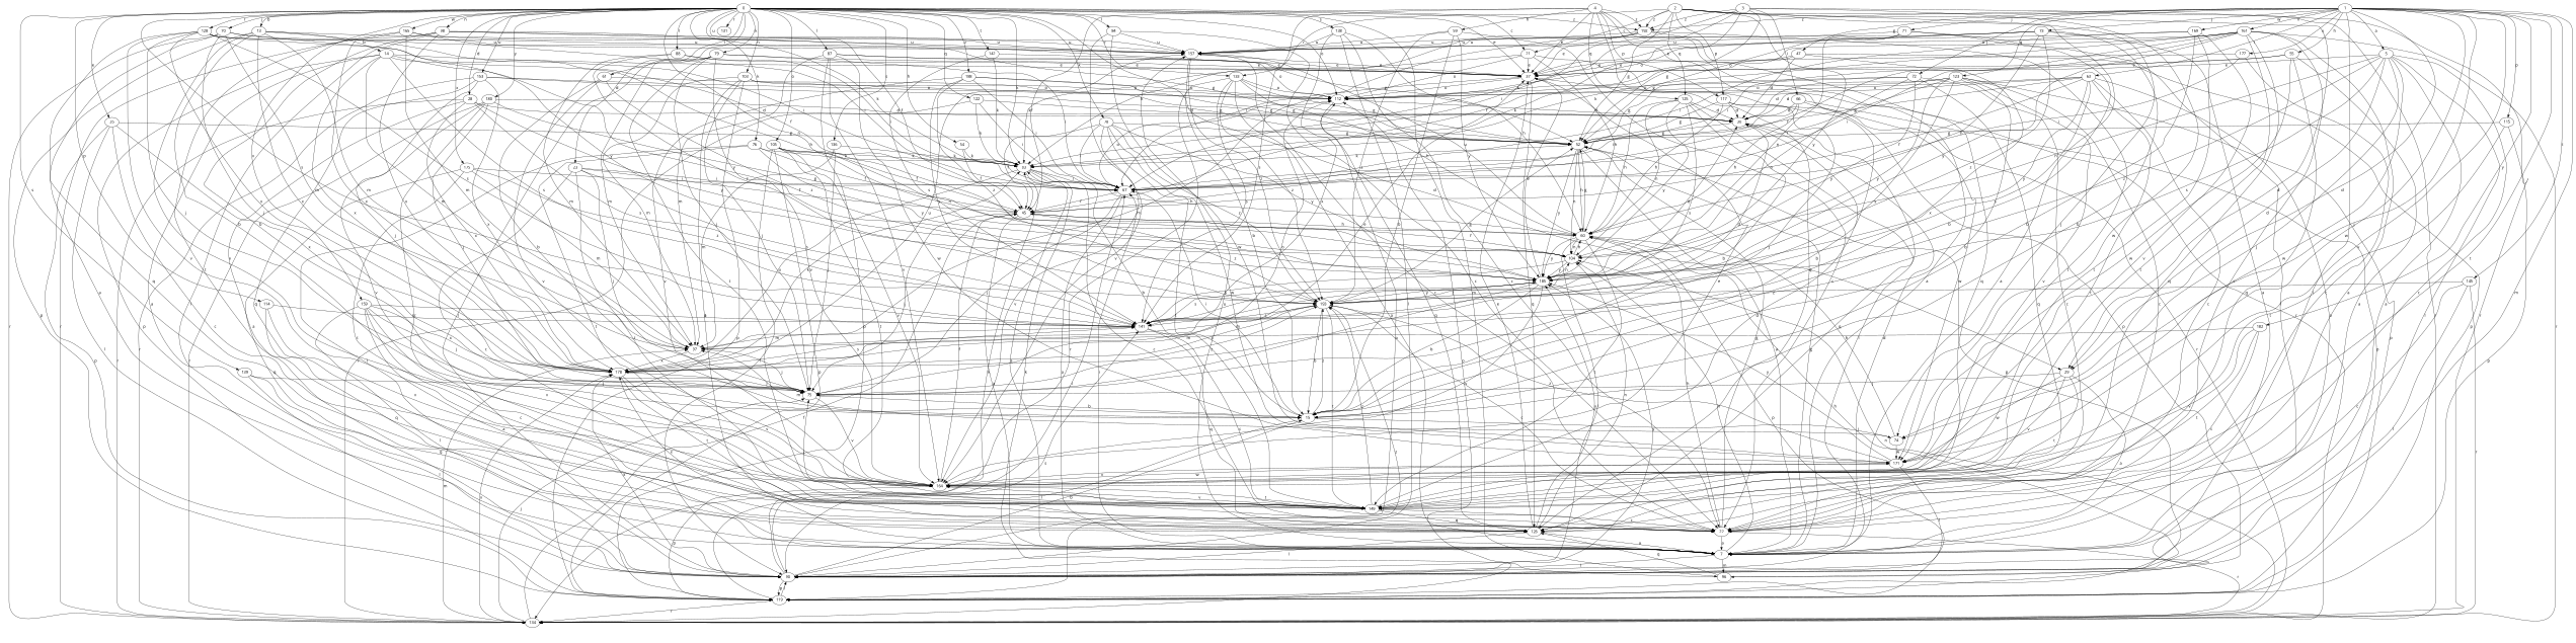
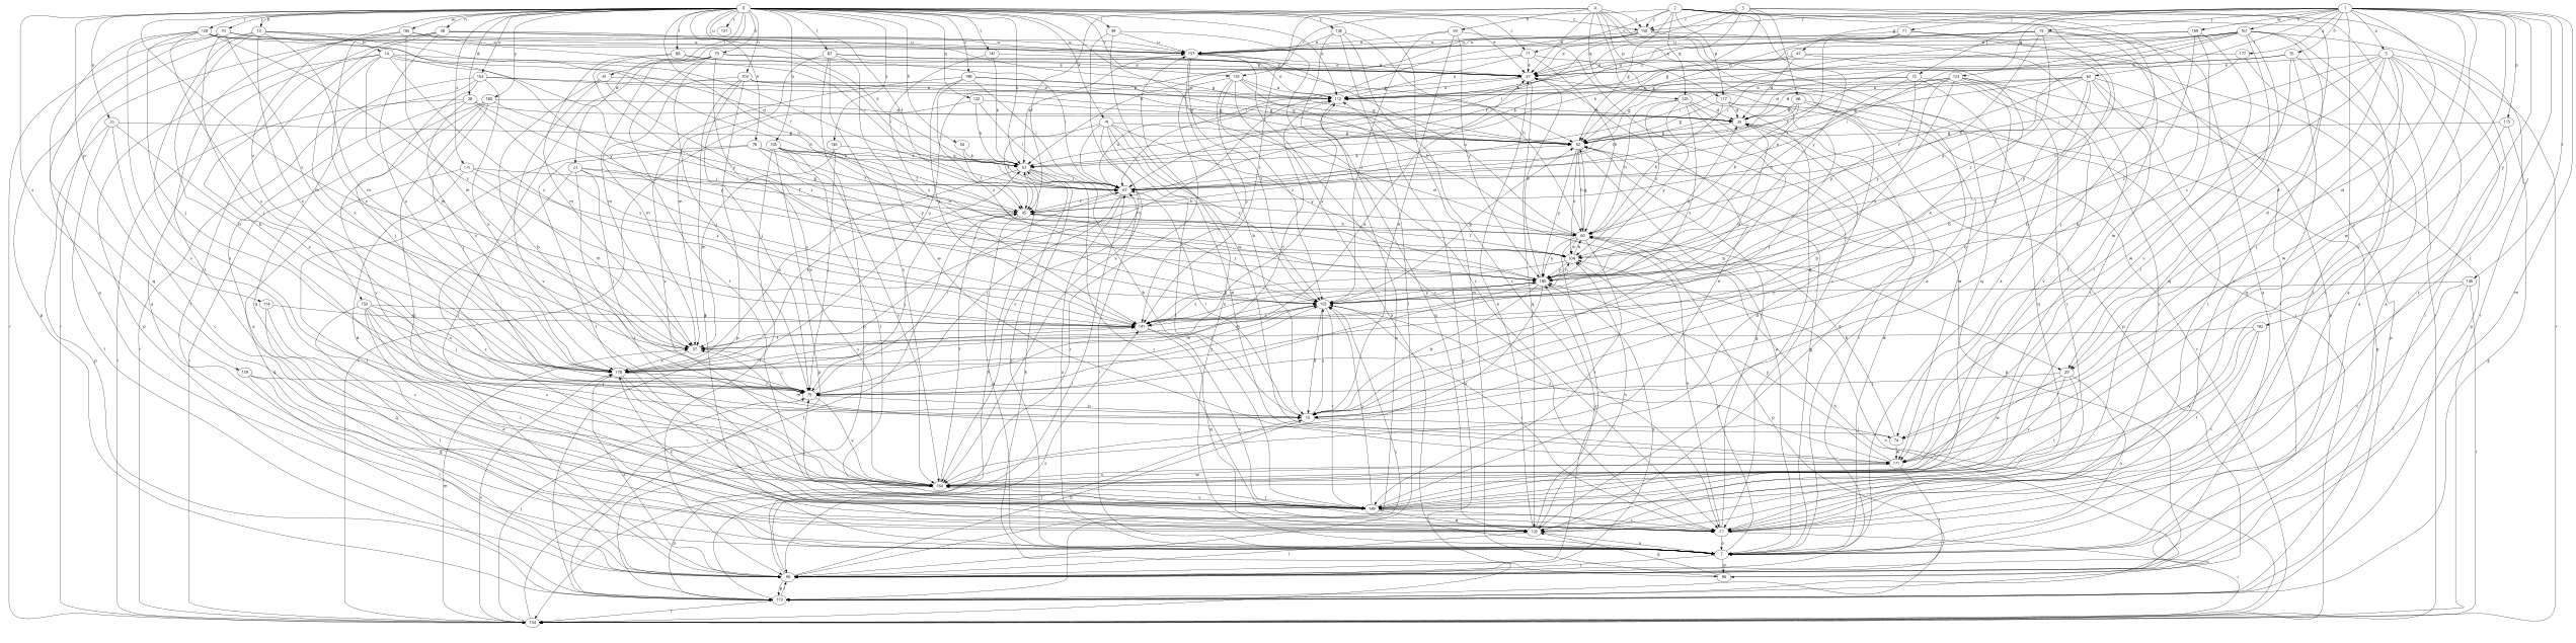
  strict digraph {
    fontname="Open Sans"
    node [fontname="Open Sans"]
    edge [fontname="Open Sans"]
    0
    13
    21
    23
    28
    29
    35
    37
    45
    54
    61
    70
    76
    78
    79
    83
    84
    87
    88
    96
    98
    103
    104
    105
    112
    114
    122
    128
    131
    133
    136
    138
    139
    141
    142
    153
    157
    159
    165
    175
    180
    188
    192
    164
    67
    14
    15
    97
    119
    178
    60
    149
    22
    75
    7
    134
    185
    30
    171
    90
    52
    126
    193
    1
    5
    47
    55
    63
    71
    72
    73
    74
    115
    123
    145
    161
    169
    177
    182
    2
    117
    125
    3
    66
    4
    59
    0 -> 13 [label=b]
    0 -> 21 [label=c]
    0 -> 23 [label=d]
    0 -> 28 [label=d]
    0 -> 29 [label=d]
    0 -> 35 [label=e]
    0 -> 37 [label=e]
    0 -> 45 [label=f]
    0 -> 54 [label=h]
    0 -> 61 [label=i]
    0 -> 70 [label=j]
    0 -> 76 [label=k]
    0 -> 78 [label=k]
    0 -> 79 [label=k]
    0 -> 83 [label=k]
    0 -> 84 [label=l]
    0 -> 87 [label=l]
    0 -> 88 [label=l]
    0 -> 96 [label=m]
    0 -> 98 [label=n]
    0 -> 103 [label=n]
    0 -> 104 [label=n]
    0 -> 105 [label=o]
    0 -> 112 [label=o]
    0 -> 114 [label=p]
    0 -> 122 [label=q]
    0 -> 128 [label=r]
    0 -> 131 [label=r]
    0 -> 133 [label=r]
    0 -> 136 [label=s]
    0 -> 138 [label=s]
    0 -> 139 [label=s]
    0 -> 141 [label=s]
    0 -> 142 [label=t]
    0 -> 153 [label=u]
    0 -> 157 [label=u]
    0 -> 159 [label=v]
    0 -> 165 [label=w]
    0 -> 175 [label=x]
    0 -> 180 [label=y]
    0 -> 188 [label=z]
    0 -> 192 [label=z]
    13 -> 157 [label=u]
    13 -> 164 [label=v]
    13 -> 67 [label=i]
    13 -> 14 [label=b]
    13 -> 15 [label=b]
    13 -> 97 [label=m]
    13 -> 119 [label=p]
    13 -> 178 [label=x]
    21 -> 37 [label=e]
    21 -> 83 [label=k]
    21 -> 112 [label=o]
    21 -> 119 [label=p]
    21 -> 60 [label=h]
    23 -> 45 [label=f]
    23 -> 141 [label=s]
    23 -> 67 [label=i]
    23 -> 149 [label=t]
    23 -> 22 [label=c]
    23 -> 75 [label=j]
    28 -> 141 [label=s]
    28 -> 178 [label=x]
    28 -> 7 [label=a]
    28 -> 134 [label=r]
    28 -> 185 [label=y]
    28 -> 30 [label=d]
    29 -> 164 [label=v]
    29 -> 149 [label=t]
    29 -> 75 [label=j]
    29 -> 7 [label=a]
    29 -> 171 [label=w]
    35 -> 119 [label=p]
    35 -> 178 [label=x]
    35 -> 22 [label=c]
    35 -> 90 [label=l]
    35 -> 52 [label=g]
    37 -> 112 [label=o]
    37 -> 97 [label=m]
    37 -> 134 [label=r]
    37 -> 126 [label=q]
    45 -> 60 [label=h]
    45 -> 75 [label=j]
    45 -> 7 [label=a]
    45 -> 193 [label=z]
    54 -> 45 [label=f]
    54 -> 83 [label=k]
    61 -> 112 [label=o]
    61 -> 164 [label=v]
    61 -> 15 [label=b]
    61 -> 193 [label=z]
    70 -> 157 [label=u]
    70 -> 97 [label=m]
    70 -> 75 [label=j]
    70 -> 7 [label=a]
    70 -> 134 [label=r]
    70 -> 185 [label=y]
    76 -> 45 [label=f]
    76 -> 83 [label=k]
    76 -> 149 [label=t]
    76 -> 185 [label=y]
    76 -> 90 [label=l]
    78 -> 45 [label=f]
    78 -> 164 [label=v]
    78 -> 67 [label=i]
    78 -> 149 [label=t]
    78 -> 185 [label=y]
    78 -> 171 [label=w]
    78 -> 52 [label=g]
    78 -> 193 [label=z]
    79 -> 37 [label=e]
    79 -> 164 [label=v]
    79 -> 67 [label=i]
    79 -> 97 [label=m]
    79 -> 149 [label=t]
    79 -> 75 [label=j]
    79 -> 90 [label=l]
    83 -> 67 [label=i]
    83 -> 15 [label=b]
    83 -> 178 [label=x]
    83 -> 60 [label=h]
    83 -> 22 [label=c]
    83 -> 7 [label=a]
    84 -> 157 [label=u]
    84 -> 164 [label=v]
    84 -> 22 [label=c]
    84 -> 171 [label=w]
    87 -> 37 [label=e]
    87 -> 112 [label=o]
    87 -> 164 [label=v]
    87 -> 97 [label=m]
    87 -> 119 [label=p]
    87 -> 171 [label=w]
    88 -> 37 [label=e]
    88 -> 67 [label=i]
    88 -> 97 [label=m]
    88 -> 193 [label=z]
    96 -> 83 [label=k]
    96 -> 60 [label=h]
    96 -> 126 [label=q]
    98 -> 83 [label=k]
    98 -> 157 [label=u]
    98 -> 15 [label=b]
    98 -> 178 [label=x]
    98 -> 134 [label=r]
    98 -> 90 [label=l]
    98 -> 52 [label=g]
    103 -> 112 [label=o]
    103 -> 97 [label=m]
    103 -> 119 [label=p]
    103 -> 75 [label=j]
    103 -> 7 [label=a]
    103 -> 52 [label=g]
    104 -> 45 [label=f]
    104 -> 141 [label=s]
    104 -> 60 [label=h]
    104 -> 185 [label=y]
    105 -> 45 [label=f]
    105 -> 83 [label=k]
    105 -> 104 [label=n]
    105 -> 164 [label=v]
    105 -> 119 [label=p]
    105 -> 149 [label=t]
    105 -> 90 [label=l]
    112 -> 30 [label=d]
    112 -> 126 [label=q]
    114 -> 141 [label=s]
    114 -> 164 [label=v]
    114 -> 126 [label=q]
    122 -> 83 [label=k]
    122 -> 67 [label=i]
    122 -> 134 [label=r]
    122 -> 30 [label=d]
    128 -> 45 [label=f]
    128 -> 141 [label=s]
    128 -> 157 [label=u]
    128 -> 164 [label=v]
    128 -> 178 [label=x]
    128 -> 75 [label=j]
    128 -> 52 [label=g]
    128 -> 126 [label=q]
    133 -> 112 [label=o]
    133 -> 141 [label=s]
    133 -> 60 [label=h]
    133 -> 7 [label=a]
    133 -> 134 [label=r]
    133 -> 52 [label=g]
    133 -> 193 [label=z]
    136 -> 83 [label=k]
    136 -> 97 [label=m]
    136 -> 75 [label=j]
    138 -> 157 [label=u]
    138 -> 178 [label=x]
    138 -> 60 [label=h]
    138 -> 22 [label=c]
    138 -> 90 [label=l]
    139 -> 75 [label=j]
    139 -> 90 [label=l]
    139 -> 126 [label=q]
-   141 -> 97 [label=m]
+   141 -> 97 [label=f]
    141 -> 22 [label=c]
    141 -> 30 [label=d]
    141 -> 126 [label=q]
    142 -> 37 [label=e]
    142 -> 83 [label=k]
    142 -> 141 [label=s]
    153 -> 112 [label=o]
    153 -> 178 [label=x]
    153 -> 75 [label=j]
    153 -> 134 [label=r]
    153 -> 52 [label=g]
    153 -> 126 [label=q]
    157 -> 37 [label=e]
    157 -> 15 [label=b]
    157 -> 22 [label=c]
    157 -> 193 [label=z]
    159 -> 141 [label=s]
    159 -> 164 [label=v]
    159 -> 178 [label=x]
    159 -> 22 [label=c]
    159 -> 75 [label=j]
    159 -> 7 [label=a]
    159 -> 90 [label=l]
    165 -> 157 [label=u]
    165 -> 67 [label=i]
    165 -> 97 [label=m]
    165 -> 178 [label=x]
    165 -> 149 [label=t]
    175 -> 67 [label=i]
    175 -> 97 [label=m]
-   175 -> 149 [label=t]
+   175 -> 149 [label=d]
    175 -> 90 [label=q]
    175 -> 193 [label=z]
    180 -> 104 [label=g]
    180 -> 164 [label=v]
    180 -> 22 [label=c]
    180 -> 75 [label=j]
    180 -> 134 [label=r]
    180 -> 30 [label=d]
    188 -> 112 [label=o]
    188 -> 141 [label=s]
    188 -> 164 [label=v]
    188 -> 67 [label=i]
    188 -> 52 [label=g]
    188 -> 193 [label=z]
    192 -> 37 [label=e]
    192 -> 83 [label=k]
    192 -> 157 [label=u]
    192 -> 67 [label=i]
    192 -> 149 [label=t]
    192 -> 126 [label=q]
    164 -> 37 [label=e]
    164 -> 45 [label=f]
    164 -> 119 [label=p]
    164 -> 149 [label=t]
    164 -> 171 [label=w]
    67 -> 45 [label=f]
    67 -> 112 [label=o]
    67 -> 75 [label=j]
    67 -> 7 [label=a]
    14 -> 37 [label=e]
    14 -> 141 [label=s]
    14 -> 97 [label=m]
    14 -> 119 [label=p]
    14 -> 178 [label=x]
    14 -> 60 [label=h]
    14 -> 7 [label=a]
    14 -> 185 [label=y]
    15 -> 67 [label=i]
    15 -> 90 [label=l]
    15 -> 193 [label=z]
    15 -> 74 [label=j]
    97 -> 178 [label=x]
    97 -> 75 [label=j]
    119 -> 141 [label=s]
    119 -> 134 [label=r]
    119 -> 90 [label=l]
    119 -> 193 [label=z]
    178 -> 37 [label=e]
    178 -> 83 [label=k]
    178 -> 141 [label=s]
    178 -> 157 [label=u]
    178 -> 164 [label=v]
    178 -> 149 [label=t]
    178 -> 75 [label=j]
    178 -> 193 [label=z]
    60 -> 104 [label=n]
    60 -> 157 [label=u]
    60 -> 119 [label=p]
    60 -> 149 [label=t]
    60 -> 185 [label=y]
    60 -> 90 [label=l]
    60 -> 52 [label=g]
    149 -> 164 [label=v]
    149 -> 22 [label=c]
    149 -> 75 [label=j]
    149 -> 30 [label=d]
    149 -> 126 [label=q]
    149 -> 193 [label=z]
    22 -> 60 [label=h]
    22 -> 7 [label=a]
    22 -> 134 [label=r]
    22 -> 52 [label=g]
    75 -> 112 [label=o]
    75 -> 164 [label=v]
+   75 -> 67 [label=i]
    75 -> 15 [label=b]
    75 -> 193 [label=z]
    7 -> 96 [label=m]
    7 -> 104 [label=n]
    7 -> 157 [label=u]
    7 -> 67 [label=i]
    7 -> 30 [label=d]
    7 -> 90 [label=l]
    7 -> 52 [label=g]
    134 -> 45 [label=f]
    134 -> 104 [label=n]
    134 -> 112 [label=o]
    134 -> 97 [label=m]
    134 -> 178 [label=x]
    134 -> 75 [label=j]
    185 -> 37 [label=e]
    185 -> 104 [label=n]
    185 -> 141 [label=s]
    185 -> 164 [label=v]
    185 -> 15 [label=b]
    185 -> 75 [label=j]
    185 -> 30 [label=d]
    185 -> 193 [label=z]
    30 -> 52 [label=g]
    30 -> 126 [label=q]
    171 -> 164 [label=v]
    171 -> 185 [label=y]
    171 -> 90 [label=l]
    171 -> 193 [label=z]
    90 -> 83 [label=k]
    90 -> 112 [label=o]
    90 -> 67 [label=i]
    90 -> 15 [label=b]
    90 -> 119 [label=p]
    90 -> 178 [label=x]
    90 -> 185 [label=y]
    52 -> 83 [label=k]
    52 -> 104 [label=n]
    52 -> 119 [label=p]
    52 -> 60 [label=h]
    52 -> 7 [label=a]
    52 -> 185 [label=y]
    126 -> 37 [label=e]
    126 -> 104 [label=n]
    126 -> 178 [label=x]
    126 -> 7 [label=a]
    126 -> 185 [label=y]
    126 -> 90 [label=l]
    193 -> 141 [label=s]
    193 -> 15 [label=b]
    193 -> 97 [label=m]
    193 -> 149 [label=t]
    193 -> 22 [label=c]
    193 -> 185 [label=y]
    193 -> 52 [label=g]
    1 -> 29 [label=d]
    1 -> 96 [label=m]
    1 -> 192 [label=z]
    1 -> 164 [label=v]
    1 -> 149 [label=t]
    1 -> 171 [label=w]
    1 -> 90 [label=l]
    1 -> 5 [label=a]
    1 -> 47 [label=g]
    1 -> 55 [label=h]
    1 -> 63 [label=i]
    1 -> 71 [label=j]
    1 -> 72 [label=j]
    1 -> 73 [label=j]
    1 -> 74 [label=j]
    1 -> 115 [label=p]
    1 -> 123 [label=q]
    1 -> 145 [label=t]
    1 -> 161 [label=v]
    1 -> 169 [label=w]
    1 -> 177 [label=x]
    1 -> 182 [label=y]
    5 -> 29 [label=d]
    5 -> 37 [label=e]
    5 -> 104 [label=n]
    5 -> 141 [label=s]
    5 -> 22 [label=c]
    5 -> 7 [label=a]
    5 -> 171 [label=w]
    5 -> 90 [label=l]
    5 -> 193 [label=z]
    5 -> 74 [label=j]
    47 -> 37 [label=e]
    47 -> 83 [label=k]
    47 -> 119 [label=p]
    47 -> 178 [label=x]
    47 -> 30 [label=d]
    55 -> 37 [label=e]
    55 -> 67 [label=i]
    55 -> 7 [label=a]
    55 -> 171 [label=w]
    55 -> 126 [label=q]
    63 -> 45 [label=f]
    63 -> 112 [label=o]
    63 -> 141 [label=s]
    63 -> 149 [label=t]
    63 -> 22 [label=c]
    63 -> 7 [label=a]
    63 -> 185 [label=y]
    63 -> 30 [label=d]
    63 -> 52 [label=g]
    71 -> 104 [label=n]
    71 -> 157 [label=u]
    71 -> 15 [label=b]
    71 -> 90 [label=l]
    71 -> 52 [label=g]
    72 -> 104 [label=n]
    72 -> 112 [label=o]
    72 -> 22 [label=c]
    72 -> 185 [label=y]
    72 -> 52 [label=g]
    72 -> 126 [label=q]
    73 -> 37 [label=e]
    73 -> 112 [label=o]
    73 -> 157 [label=u]
    73 -> 15 [label=b]
    73 -> 60 [label=h]
    73 -> 7 [label=a]
    73 -> 193 [label=z]
    74 -> 97 [label=m]
    74 -> 60 [label=h]
    74 -> 171 [label=w]
    115 -> 119 [label=p]
    115 -> 149 [label=t]
    115 -> 52 [label=g]
    123 -> 112 [label=o]
    123 -> 141 [label=s]
    123 -> 164 [label=v]
    123 -> 67 [label=i]
    123 -> 15 [label=b]
    123 -> 119 [label=p]
    123 -> 22 [label=c]
    123 -> 185 [label=y]
    123 -> 30 [label=d]
    145 -> 22 [label=c]
    145 -> 134 [label=r]
    145 -> 90 [label=l]
    145 -> 193 [label=z]
    161 -> 45 [label=f]
    161 -> 83 [label=k]
    161 -> 112 [label=o]
    161 -> 157 [label=u]
    161 -> 67 [label=i]
    161 -> 149 [label=t]
    161 -> 22 [label=c]
    161 -> 7 [label=a]
    161 -> 134 [label=r]
    161 -> 185 [label=y]
    161 -> 126 [label=q]
    169 -> 157 [label=u]
    169 -> 164 [label=v]
    169 -> 67 [label=i]
    169 -> 15 [label=b]
    169 -> 149 [label=t]
    177 -> 37 [label=e]
    177 -> 67 [label=i]
    177 -> 22 [label=c]
    182 -> 164 [label=v]
    182 -> 97 [label=m]
    182 -> 149 [label=t]
    182 -> 22 [label=c]
    2 -> 21 [label=c]
    2 -> 29 [label=d]
    2 -> 133 [label=r]
    2 -> 192 [label=z]
    2 -> 7 [label=a]
    2 -> 134 [label=r]
    2 -> 185 [label=y]
    2 -> 52 [label=g]
    2 -> 74 [label=j]
    2 -> 117 [label=p]
    2 -> 125 [label=q]
    117 -> 15 [label=b]
    117 -> 60 [label=h]
    117 -> 75 [label=j]
    117 -> 30 [label=d]
    117 -> 52 [label=g]
    125 -> 104 [label=n]
    125 -> 141 [label=s]
    125 -> 15 [label=b]
    125 -> 60 [label=h]
    125 -> 185 [label=y]
    125 -> 30 [label=d]
    125 -> 90 [label=l]
    3 -> 45 [label=f]
    3 -> 83 [label=k]
    3 -> 192 [label=z]
    3 -> 67 [label=i]
    3 -> 134 [label=r]
    3 -> 171 [label=w]
    3 -> 52 [label=g]
    3 -> 66 [label=i]
    66 -> 67 [label=i]
    66 -> 119 [label=p]
    66 -> 60 [label=h]
    66 -> 30 [label=d]
    66 -> 171 [label=w]
    4 -> 37 [label=e]
    4 -> 45 [label=f]
    4 -> 141 [label=s]
    4 -> 192 [label=z]
    4 -> 7 [label=a]
    4 -> 134 [label=r]
    4 -> 126 [label=q]
    4 -> 117 [label=p]
    4 -> 125 [label=q]
    4 -> 59 [label=h]
    59 -> 157 [label=u]
    59 -> 15 [label=b]
    59 -> 22 [label=c]
    59 -> 185 [label=y]
    59 -> 193 [label=z]
  }
